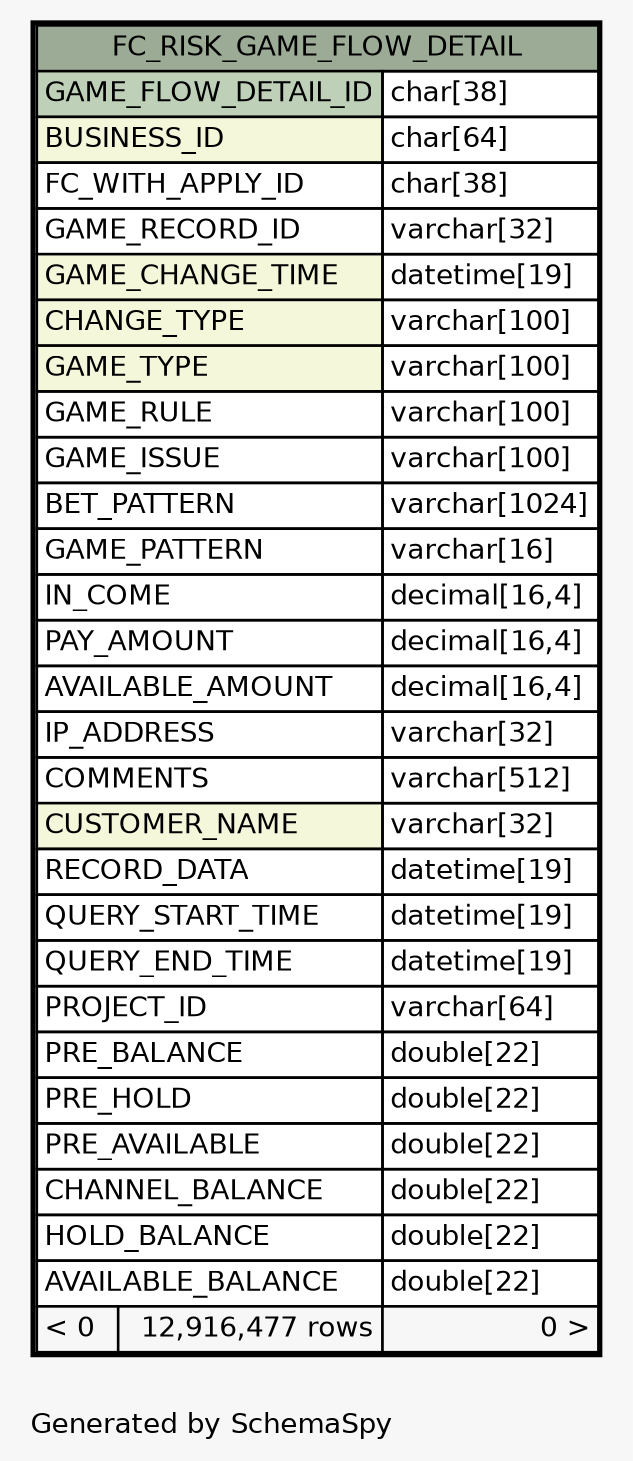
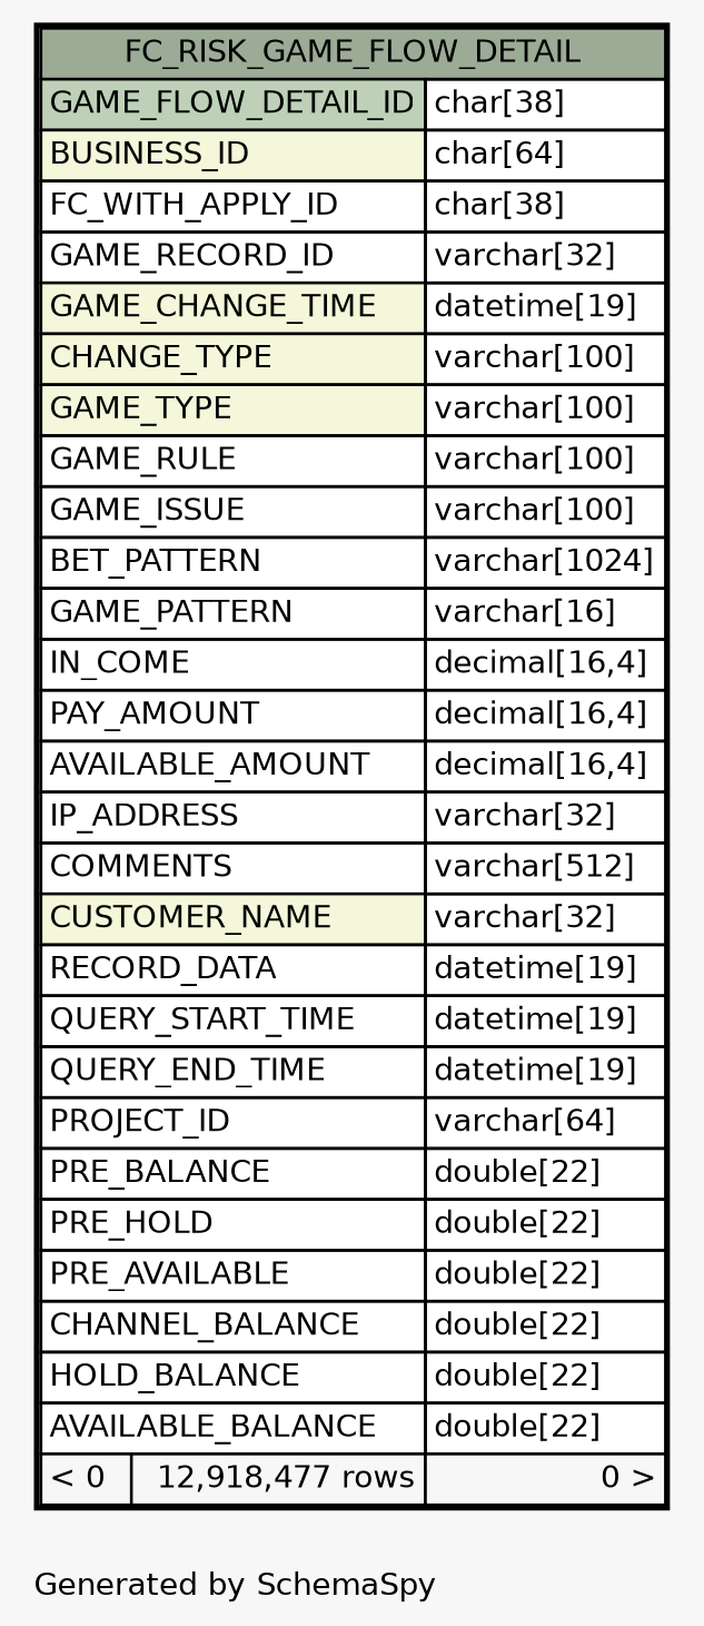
  digraph {
    bgcolor="#f7f7f7"
    fontname=Helvetica
    fontsize=11
    label="\nGenerated by SchemaSpy"
    labeljust=l
    nodesep=0.18
    rankdir=TB
    ranksep=0.46
-   n1 [fontname=Helvetica fontsize=11 label=<     <TABLE BORDER="2" CELLBORDER="1" CELLSPACING="0" BGCOLOR="#ffffff">       <TR><TD COLSPAN="3" BGCOLOR="#9bab96" ALIGN="CENTER">FC_RISK_GAME_FLOW_DETAIL</TD></TR>       <TR><TD PORT="GAME_FLOW_DETAIL_ID" COLSPAN="2" BGCOLOR="#bed1b8" ALIGN="LEFT">GAME_FLOW_DETAIL_ID</TD><TD PORT="GAME_FLOW_DETAIL_ID.type" ALIGN="LEFT">char[38]</TD></TR>       <TR><TD PORT="BUSINESS_ID" COLSPAN="2" BGCOLOR="#f4f7da" ALIGN="LEFT">BUSINESS_ID</TD><TD PORT="BUSINESS_ID.type" ALIGN="LEFT">char[64]</TD></TR>       <TR><TD PORT="FC_WITH_APPLY_ID" COLSPAN="2" ALIGN="LEFT">FC_WITH_APPLY_ID</TD><TD PORT="FC_WITH_APPLY_ID.type" ALIGN="LEFT">char[38]</TD></TR>       <TR><TD PORT="GAME_RECORD_ID" COLSPAN="2" ALIGN="LEFT">GAME_RECORD_ID</TD><TD PORT="GAME_RECORD_ID.type" ALIGN="LEFT">varchar[32]</TD></TR>       <TR><TD PORT="GAME_CHANGE_TIME" COLSPAN="2" BGCOLOR="#f4f7da" ALIGN="LEFT">GAME_CHANGE_TIME</TD><TD PORT="GAME_CHANGE_TIME.type" ALIGN="LEFT">datetime[19]</TD></TR>       <TR><TD PORT="CHANGE_TYPE" COLSPAN="2" BGCOLOR="#f4f7da" ALIGN="LEFT">CHANGE_TYPE</TD><TD PORT="CHANGE_TYPE.type" ALIGN="LEFT">varchar[100]</TD></TR>       <TR><TD PORT="GAME_TYPE" COLSPAN="2" BGCOLOR="#f4f7da" ALIGN="LEFT">GAME_TYPE</TD><TD PORT="GAME_TYPE.type" ALIGN="LEFT">varchar[100]</TD></TR>       <TR><TD PORT="GAME_RULE" COLSPAN="2" ALIGN="LEFT">GAME_RULE</TD><TD PORT="GAME_RULE.type" ALIGN="LEFT">varchar[100]</TD></TR>       <TR><TD PORT="GAME_ISSUE" COLSPAN="2" ALIGN="LEFT">GAME_ISSUE</TD><TD PORT="GAME_ISSUE.type" ALIGN="LEFT">varchar[100]</TD></TR>       <TR><TD PORT="BET_PATTERN" COLSPAN="2" ALIGN="LEFT">BET_PATTERN</TD><TD PORT="BET_PATTERN.type" ALIGN="LEFT">varchar[1024]</TD></TR>       <TR><TD PORT="GAME_PATTERN" COLSPAN="2" ALIGN="LEFT">GAME_PATTERN</TD><TD PORT="GAME_PATTERN.type" ALIGN="LEFT">varchar[16]</TD></TR>       <TR><TD PORT="IN_COME" COLSPAN="2" ALIGN="LEFT">IN_COME</TD><TD PORT="IN_COME.type" ALIGN="LEFT">decimal[16,4]</TD></TR>       <TR><TD PORT="PAY_AMOUNT" COLSPAN="2" ALIGN="LEFT">PAY_AMOUNT</TD><TD PORT="PAY_AMOUNT.type" ALIGN="LEFT">decimal[16,4]</TD></TR>       <TR><TD PORT="AVAILABLE_AMOUNT" COLSPAN="2" ALIGN="LEFT">AVAILABLE_AMOUNT</TD><TD PORT="AVAILABLE_AMOUNT.type" ALIGN="LEFT">decimal[16,4]</TD></TR>       <TR><TD PORT="IP_ADDRESS" COLSPAN="2" ALIGN="LEFT">IP_ADDRESS</TD><TD PORT="IP_ADDRESS.type" ALIGN="LEFT">varchar[32]</TD></TR>       <TR><TD PORT="COMMENTS" COLSPAN="2" ALIGN="LEFT">COMMENTS</TD><TD PORT="COMMENTS.type" ALIGN="LEFT">varchar[512]</TD></TR>       <TR><TD PORT="CUSTOMER_NAME" COLSPAN="2" BGCOLOR="#f4f7da" ALIGN="LEFT">CUSTOMER_NAME</TD><TD PORT="CUSTOMER_NAME.type" ALIGN="LEFT">varchar[32]</TD></TR>       <TR><TD PORT="RECORD_DATA" COLSPAN="2" ALIGN="LEFT">RECORD_DATA</TD><TD PORT="RECORD_DATA.type" ALIGN="LEFT">datetime[19]</TD></TR>       <TR><TD PORT="QUERY_START_TIME" COLSPAN="2" ALIGN="LEFT">QUERY_START_TIME</TD><TD PORT="QUERY_START_TIME.type" ALIGN="LEFT">datetime[19]</TD></TR>       <TR><TD PORT="QUERY_END_TIME" COLSPAN="2" ALIGN="LEFT">QUERY_END_TIME</TD><TD PORT="QUERY_END_TIME.type" ALIGN="LEFT">datetime[19]</TD></TR>       <TR><TD PORT="PROJECT_ID" COLSPAN="2" ALIGN="LEFT">PROJECT_ID</TD><TD PORT="PROJECT_ID.type" ALIGN="LEFT">varchar[64]</TD></TR>       <TR><TD PORT="PRE_BALANCE" COLSPAN="2" ALIGN="LEFT">PRE_BALANCE</TD><TD PORT="PRE_BALANCE.type" ALIGN="LEFT">double[22]</TD></TR>       <TR><TD PORT="PRE_HOLD" COLSPAN="2" ALIGN="LEFT">PRE_HOLD</TD><TD PORT="PRE_HOLD.type" ALIGN="LEFT">double[22]</TD></TR>       <TR><TD PORT="PRE_AVAILABLE" COLSPAN="2" ALIGN="LEFT">PRE_AVAILABLE</TD><TD PORT="PRE_AVAILABLE.type" ALIGN="LEFT">double[22]</TD></TR>       <TR><TD PORT="CHANNEL_BALANCE" COLSPAN="2" ALIGN="LEFT">CHANNEL_BALANCE</TD><TD PORT="CHANNEL_BALANCE.type" ALIGN="LEFT">double[22]</TD></TR>       <TR><TD PORT="HOLD_BALANCE" COLSPAN="2" ALIGN="LEFT">HOLD_BALANCE</TD><TD PORT="HOLD_BALANCE.type" ALIGN="LEFT">double[22]</TD></TR>       <TR><TD PORT="AVAILABLE_BALANCE" COLSPAN="2" ALIGN="LEFT">AVAILABLE_BALANCE</TD><TD PORT="AVAILABLE_BALANCE.type" ALIGN="LEFT">double[22]</TD></TR>       <TR><TD ALIGN="LEFT" BGCOLOR="#f7f7f7">&lt; 0</TD><TD ALIGN="RIGHT" BGCOLOR="#f7f7f7">12,916,477 rows</TD><TD ALIGN="RIGHT" BGCOLOR="#f7f7f7">0 &gt;</TD></TR>     </TABLE>> shape=plaintext]
+   n1 [fontname=Helvetica fontsize=11 label=<     <TABLE BORDER="2" CELLBORDER="1" CELLSPACING="0" BGCOLOR="#ffffff">       <TR><TD COLSPAN="3" BGCOLOR="#9bab96" ALIGN="CENTER">FC_RISK_GAME_FLOW_DETAIL</TD></TR>       <TR><TD PORT="GAME_FLOW_DETAIL_ID" COLSPAN="2" BGCOLOR="#bed1b8" ALIGN="LEFT">GAME_FLOW_DETAIL_ID</TD><TD PORT="GAME_FLOW_DETAIL_ID.type" ALIGN="LEFT">char[38]</TD></TR>       <TR><TD PORT="BUSINESS_ID" COLSPAN="2" BGCOLOR="#f4f7da" ALIGN="LEFT">BUSINESS_ID</TD><TD PORT="BUSINESS_ID.type" ALIGN="LEFT">char[64]</TD></TR>       <TR><TD PORT="FC_WITH_APPLY_ID" COLSPAN="2" ALIGN="LEFT">FC_WITH_APPLY_ID</TD><TD PORT="FC_WITH_APPLY_ID.type" ALIGN="LEFT">char[38]</TD></TR>       <TR><TD PORT="GAME_RECORD_ID" COLSPAN="2" ALIGN="LEFT">GAME_RECORD_ID</TD><TD PORT="GAME_RECORD_ID.type" ALIGN="LEFT">varchar[32]</TD></TR>       <TR><TD PORT="GAME_CHANGE_TIME" COLSPAN="2" BGCOLOR="#f4f7da" ALIGN="LEFT">GAME_CHANGE_TIME</TD><TD PORT="GAME_CHANGE_TIME.type" ALIGN="LEFT">datetime[19]</TD></TR>       <TR><TD PORT="CHANGE_TYPE" COLSPAN="2" BGCOLOR="#f4f7da" ALIGN="LEFT">CHANGE_TYPE</TD><TD PORT="CHANGE_TYPE.type" ALIGN="LEFT">varchar[100]</TD></TR>       <TR><TD PORT="GAME_TYPE" COLSPAN="2" BGCOLOR="#f4f7da" ALIGN="LEFT">GAME_TYPE</TD><TD PORT="GAME_TYPE.type" ALIGN="LEFT">varchar[100]</TD></TR>       <TR><TD PORT="GAME_RULE" COLSPAN="2" ALIGN="LEFT">GAME_RULE</TD><TD PORT="GAME_RULE.type" ALIGN="LEFT">varchar[100]</TD></TR>       <TR><TD PORT="GAME_ISSUE" COLSPAN="2" ALIGN="LEFT">GAME_ISSUE</TD><TD PORT="GAME_ISSUE.type" ALIGN="LEFT">varchar[100]</TD></TR>       <TR><TD PORT="BET_PATTERN" COLSPAN="2" ALIGN="LEFT">BET_PATTERN</TD><TD PORT="BET_PATTERN.type" ALIGN="LEFT">varchar[1024]</TD></TR>       <TR><TD PORT="GAME_PATTERN" COLSPAN="2" ALIGN="LEFT">GAME_PATTERN</TD><TD PORT="GAME_PATTERN.type" ALIGN="LEFT">varchar[16]</TD></TR>       <TR><TD PORT="IN_COME" COLSPAN="2" ALIGN="LEFT">IN_COME</TD><TD PORT="IN_COME.type" ALIGN="LEFT">decimal[16,4]</TD></TR>       <TR><TD PORT="PAY_AMOUNT" COLSPAN="2" ALIGN="LEFT">PAY_AMOUNT</TD><TD PORT="PAY_AMOUNT.type" ALIGN="LEFT">decimal[16,4]</TD></TR>       <TR><TD PORT="AVAILABLE_AMOUNT" COLSPAN="2" ALIGN="LEFT">AVAILABLE_AMOUNT</TD><TD PORT="AVAILABLE_AMOUNT.type" ALIGN="LEFT">decimal[16,4]</TD></TR>       <TR><TD PORT="IP_ADDRESS" COLSPAN="2" ALIGN="LEFT">IP_ADDRESS</TD><TD PORT="IP_ADDRESS.type" ALIGN="LEFT">varchar[32]</TD></TR>       <TR><TD PORT="COMMENTS" COLSPAN="2" ALIGN="LEFT">COMMENTS</TD><TD PORT="COMMENTS.type" ALIGN="LEFT">varchar[512]</TD></TR>       <TR><TD PORT="CUSTOMER_NAME" COLSPAN="2" BGCOLOR="#f4f7da" ALIGN="LEFT">CUSTOMER_NAME</TD><TD PORT="CUSTOMER_NAME.type" ALIGN="LEFT">varchar[32]</TD></TR>       <TR><TD PORT="RECORD_DATA" COLSPAN="2" ALIGN="LEFT">RECORD_DATA</TD><TD PORT="RECORD_DATA.type" ALIGN="LEFT">datetime[19]</TD></TR>       <TR><TD PORT="QUERY_START_TIME" COLSPAN="2" ALIGN="LEFT">QUERY_START_TIME</TD><TD PORT="QUERY_START_TIME.type" ALIGN="LEFT">datetime[19]</TD></TR>       <TR><TD PORT="QUERY_END_TIME" COLSPAN="2" ALIGN="LEFT">QUERY_END_TIME</TD><TD PORT="QUERY_END_TIME.type" ALIGN="LEFT">datetime[19]</TD></TR>       <TR><TD PORT="PROJECT_ID" COLSPAN="2" ALIGN="LEFT">PROJECT_ID</TD><TD PORT="PROJECT_ID.type" ALIGN="LEFT">varchar[64]</TD></TR>       <TR><TD PORT="PRE_BALANCE" COLSPAN="2" ALIGN="LEFT">PRE_BALANCE</TD><TD PORT="PRE_BALANCE.type" ALIGN="LEFT">double[22]</TD></TR>       <TR><TD PORT="PRE_HOLD" COLSPAN="2" ALIGN="LEFT">PRE_HOLD</TD><TD PORT="PRE_HOLD.type" ALIGN="LEFT">double[22]</TD></TR>       <TR><TD PORT="PRE_AVAILABLE" COLSPAN="2" ALIGN="LEFT">PRE_AVAILABLE</TD><TD PORT="PRE_AVAILABLE.type" ALIGN="LEFT">double[22]</TD></TR>       <TR><TD PORT="CHANNEL_BALANCE" COLSPAN="2" ALIGN="LEFT">CHANNEL_BALANCE</TD><TD PORT="CHANNEL_BALANCE.type" ALIGN="LEFT">double[22]</TD></TR>       <TR><TD PORT="HOLD_BALANCE" COLSPAN="2" ALIGN="LEFT">HOLD_BALANCE</TD><TD PORT="HOLD_BALANCE.type" ALIGN="LEFT">double[22]</TD></TR>       <TR><TD PORT="AVAILABLE_BALANCE" COLSPAN="2" ALIGN="LEFT">AVAILABLE_BALANCE</TD><TD PORT="AVAILABLE_BALANCE.type" ALIGN="LEFT">double[22]</TD></TR>       <TR><TD ALIGN="LEFT" BGCOLOR="#f7f7f7">&lt; 0</TD><TD ALIGN="RIGHT" BGCOLOR="#f7f7f7">12,918,477 rows</TD><TD ALIGN="RIGHT" BGCOLOR="#f7f7f7">0 &gt;</TD></TR>     </TABLE>> shape=plaintext]
  }
